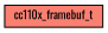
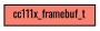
  digraph {
    rankdir=TB
    fontname=Oswald
-   n1 [color=black fillcolor=salmon fontname=Oswald fontsize=10 height=0.2 label=cc110x_framebuf_t shape=record style=filled width=0.4]
+   n1 [color=black fillcolor=salmon fontname=Oswald fontsize=10 height=0.2 label=cc111x_framebuf_t shape=record style=filled width=0.4]
  }
